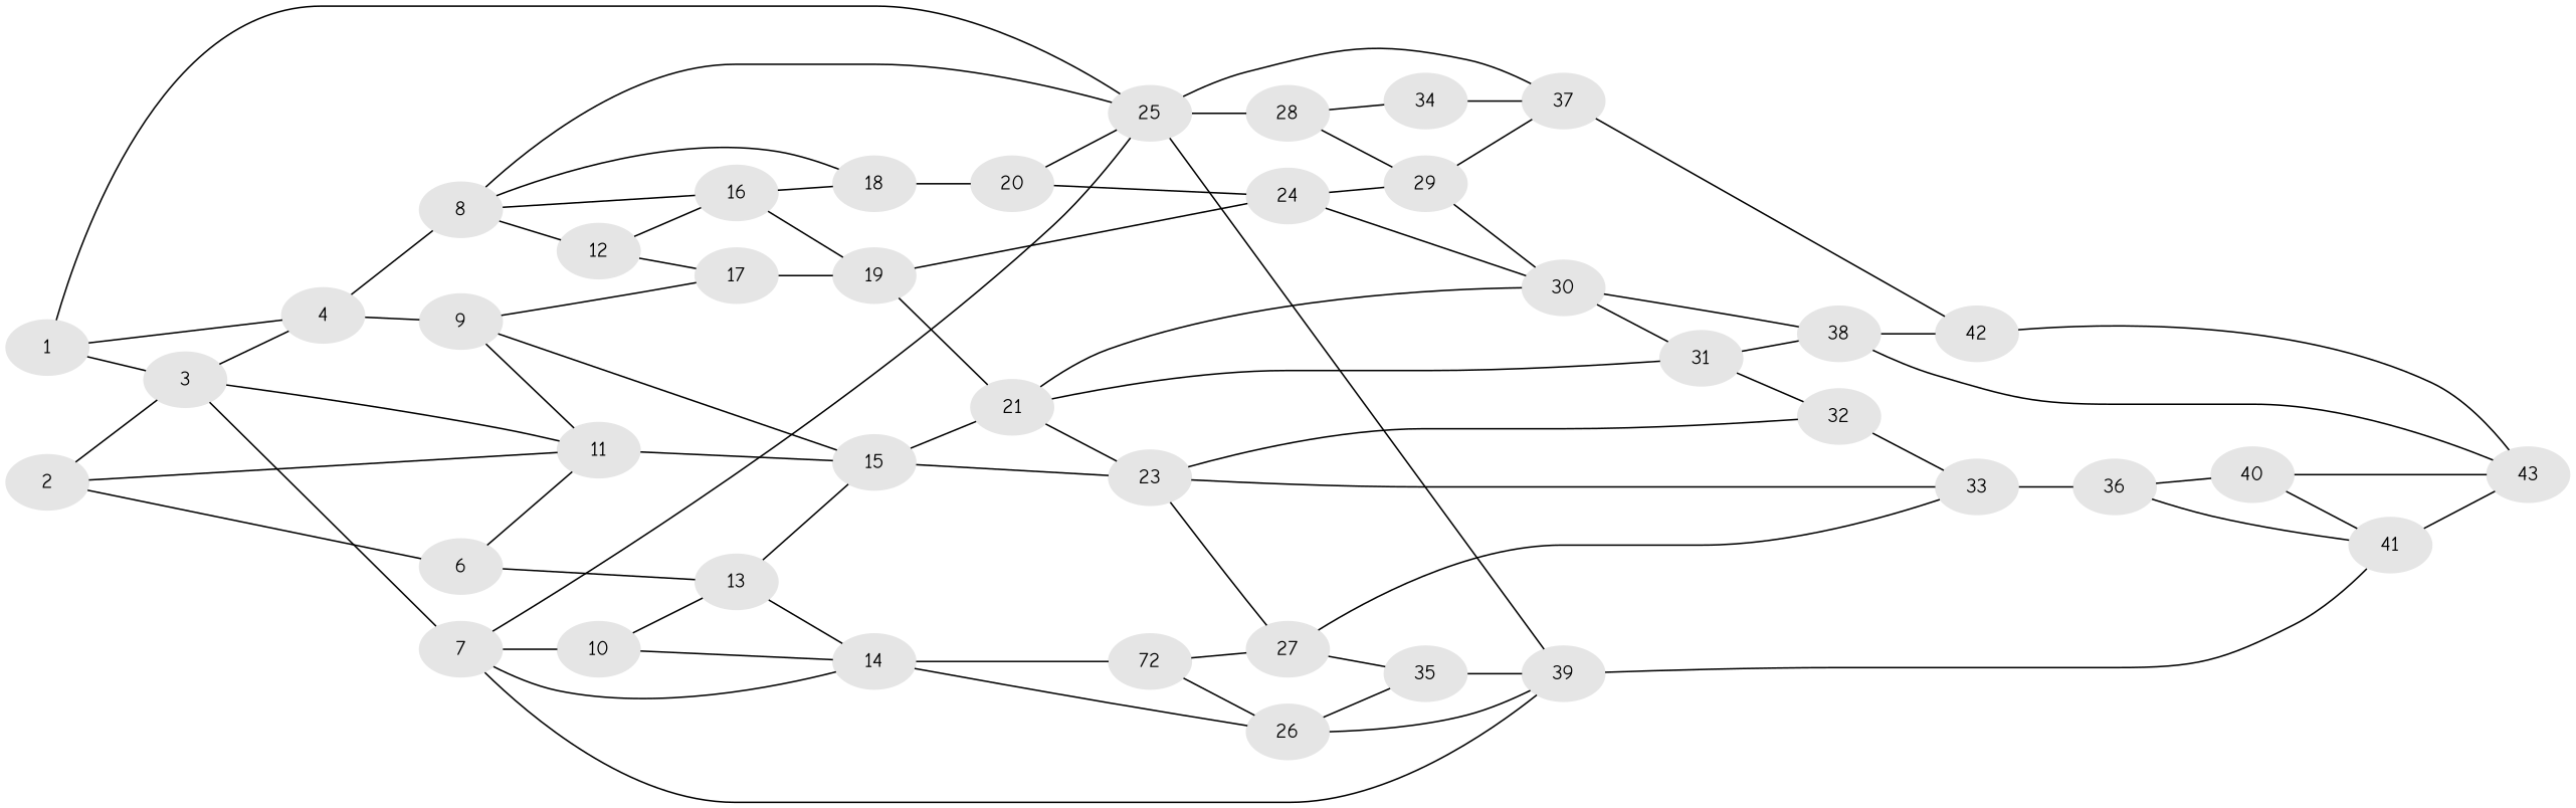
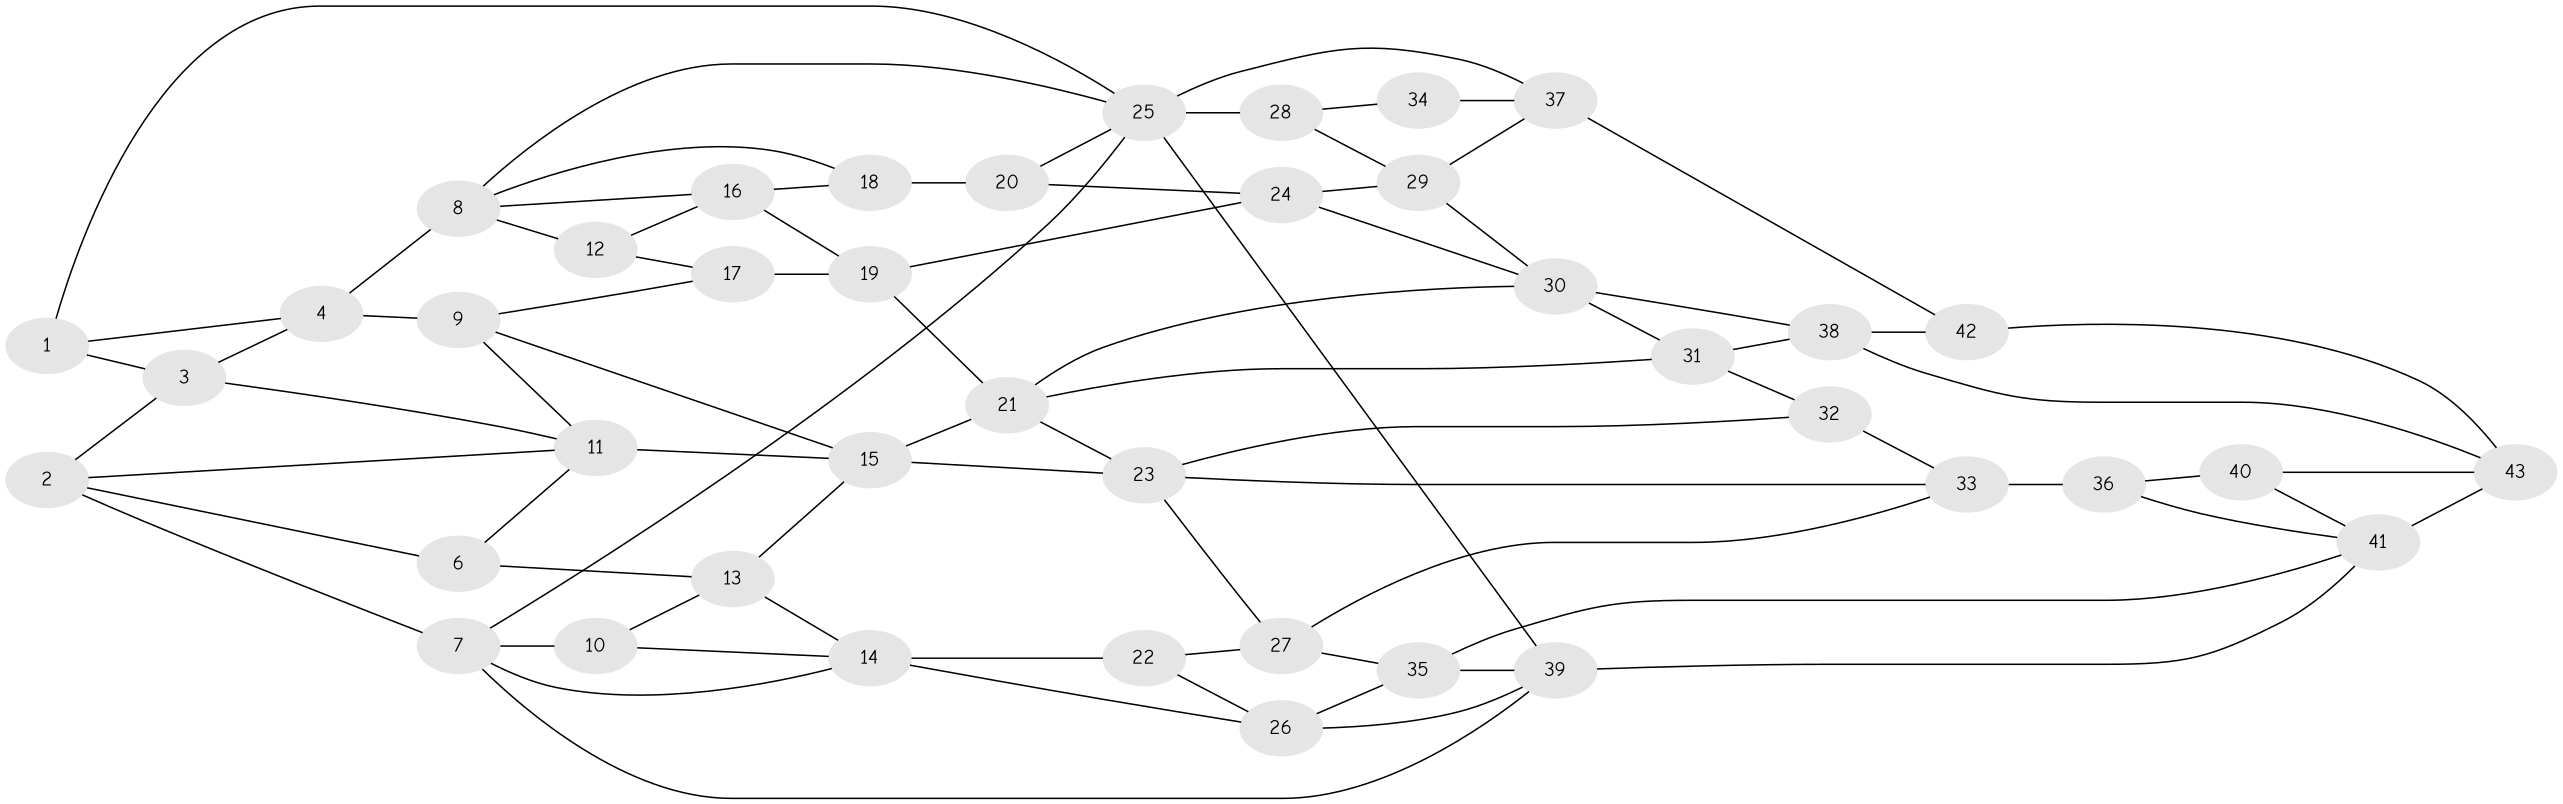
  graph {
    fontname="Comic Neue"
    rankdir=LR
    node [color=gray90 fontname="Comic Neue" style=filled]
    edge [fontname="Comic Neue" weight=1.0]
    1
    3
    4
    25
    11
    8
    9
    39
    28
    37
    2
    6
    7
    13
    10
    14
    15
    12
    16
    18
    17
-   22 [label=72]
+   22
    26
    41
    19
    20
    21
    23
    27
    35
    30
    31
    32
    33
    24
    29
    38
    36
    34
    42
    43
    40
    1 -- 3 [weight=2.0]
    1 -- 4
    1 -- 25
    3 -- 4 [weight=2.0]
    3 -- 11
    4 -- 8 [weight=2.0]
    4 -- 9
    25 -- 39
    25 -- 28
    25 -- 37
    11 -- 15
    8 -- 25
    8 -- 12
    8 -- 16
    8 -- 18
    9 -- 11
    9 -- 15
    9 -- 17
    39 -- 41
    28 -- 29 [weight=2.0]
    28 -- 34
    37 -- 42
    2 -- 3
    2 -- 11
    2 -- 6
-   3 -- 7
+   2 -- 7
    6 -- 11
    6 -- 13
    7 -- 25
    7 -- 39
    7 -- 10 [weight=2.0]
    7 -- 14
    13 -- 14
    13 -- 15
    10 -- 13
    10 -- 14
    14 -- 22 [weight=2.0]
    14 -- 26
    15 -- 21
    15 -- 23
    12 -- 16
    12 -- 17
    16 -- 18 [weight=2.0]
    16 -- 19
    18 -- 20 [weight=3.0]
    17 -- 19 [weight=2.0]
    22 -- 26 [weight=2.0]
    22 -- 27
    26 -- 39
    26 -- 35 [weight=2.0]
    41 -- 43
    19 -- 21 [weight=2.0]
    19 -- 24
    20 -- 25
    20 -- 24
    21 -- 23
    21 -- 30
    21 -- 31
    23 -- 27
    23 -- 32
    23 -- 33
    27 -- 35 [weight=2.0]
    27 -- 33
    35 -- 39
+   35 -- 41
    30 -- 31
    30 -- 38
    31 -- 32 [weight=2.0]
    31 -- 38
    32 -- 33
    33 -- 36 [weight=2.0]
    24 -- 30
    24 -- 29 [weight=2.0]
    29 -- 37
    29 -- 30
    38 -- 42 [weight=2.0]
    38 -- 43
    36 -- 41
    36 -- 40
    34 -- 37 [weight=2.0]
    42 -- 43
    40 -- 41
    40 -- 43 [weight=2.0]
  }
